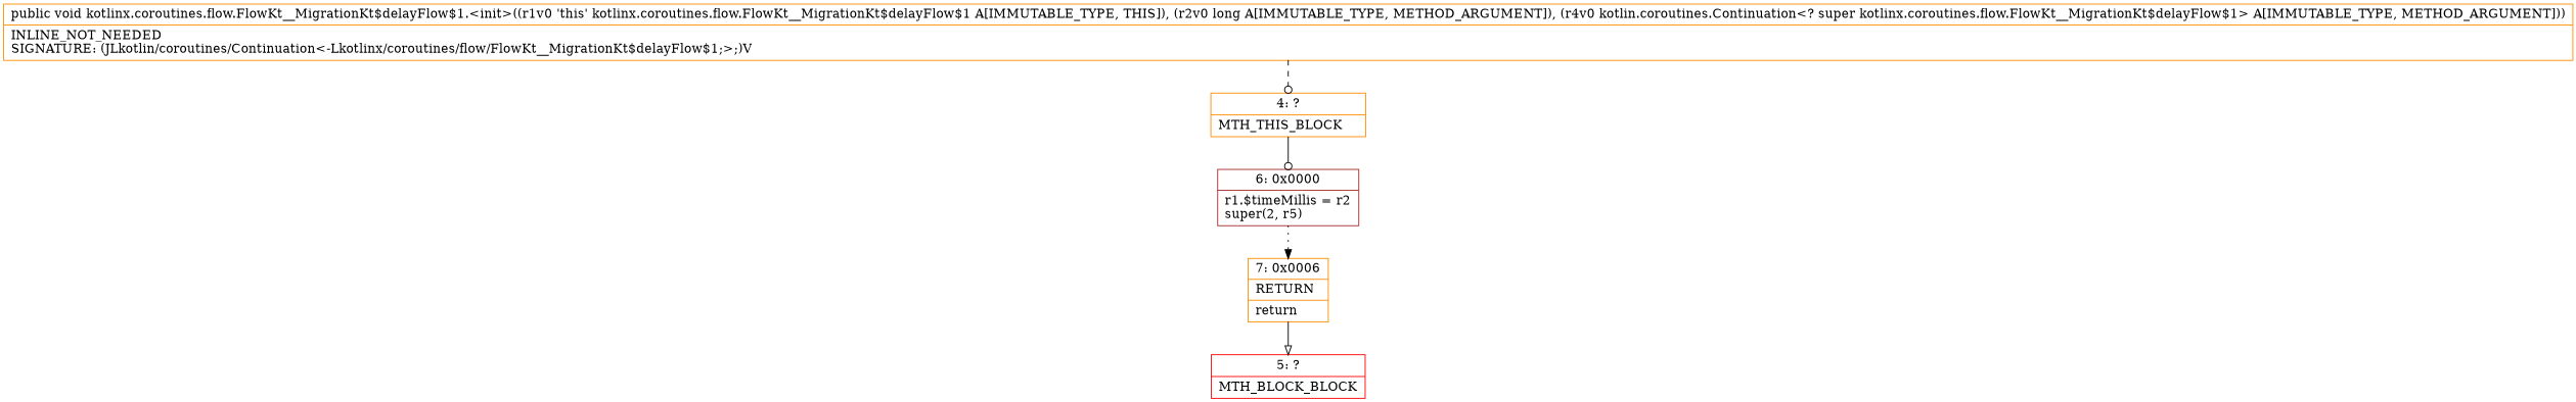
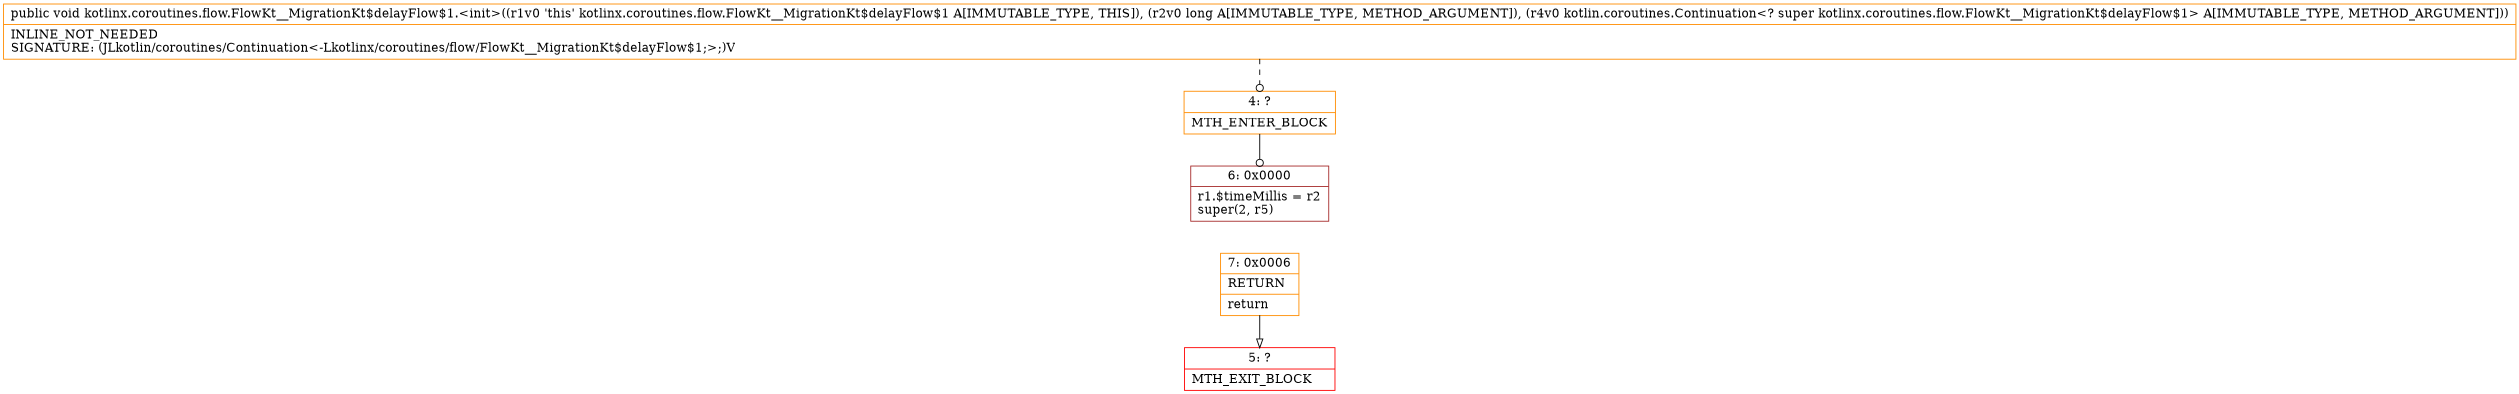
  digraph {
    node [color=darkorange shape=record]
    edge [arrowhead=odot style=solid]
-   n1 [label="{4\:\ ?|MTH_THIS_BLOCK\l}"]
+   n1 [label="{4\:\ ?|MTH_ENTER_BLOCK\l}"]
    n2 [color=brown label="{6\:\ 0x0000|r1.$timeMillis = r2\lsuper(2, r5)\l}"]
    n3 [label="{7\:\ 0x0006|RETURN\l|return\l}"]
-   n4 [color=red label="{5\:\ ?|MTH_BLOCK_BLOCK\l}"]
+   n4 [color=red label="{5\:\ ?|MTH_EXIT_BLOCK\l}"]
    n5 [label="{public void kotlinx.coroutines.flow.FlowKt__MigrationKt$delayFlow$1.\<init\>((r1v0 'this' kotlinx.coroutines.flow.FlowKt__MigrationKt$delayFlow$1 A[IMMUTABLE_TYPE, THIS]), (r2v0 long A[IMMUTABLE_TYPE, METHOD_ARGUMENT]), (r4v0 kotlin.coroutines.Continuation\<? super kotlinx.coroutines.flow.FlowKt__MigrationKt$delayFlow$1\> A[IMMUTABLE_TYPE, METHOD_ARGUMENT]))  | INLINE_NOT_NEEDED\lSIGNATURE: (JLkotlin\/coroutines\/Continuation\<\-Lkotlinx\/coroutines\/flow\/FlowKt__MigrationKt$delayFlow$1;\>;)V\l}"]
    n1 -> n2
-   n2 -> n3 [arrowhead=normal style=dotted]
    n3 -> n4 [arrowhead=onormal]
    n5 -> n1 [style=dashed]
  }
